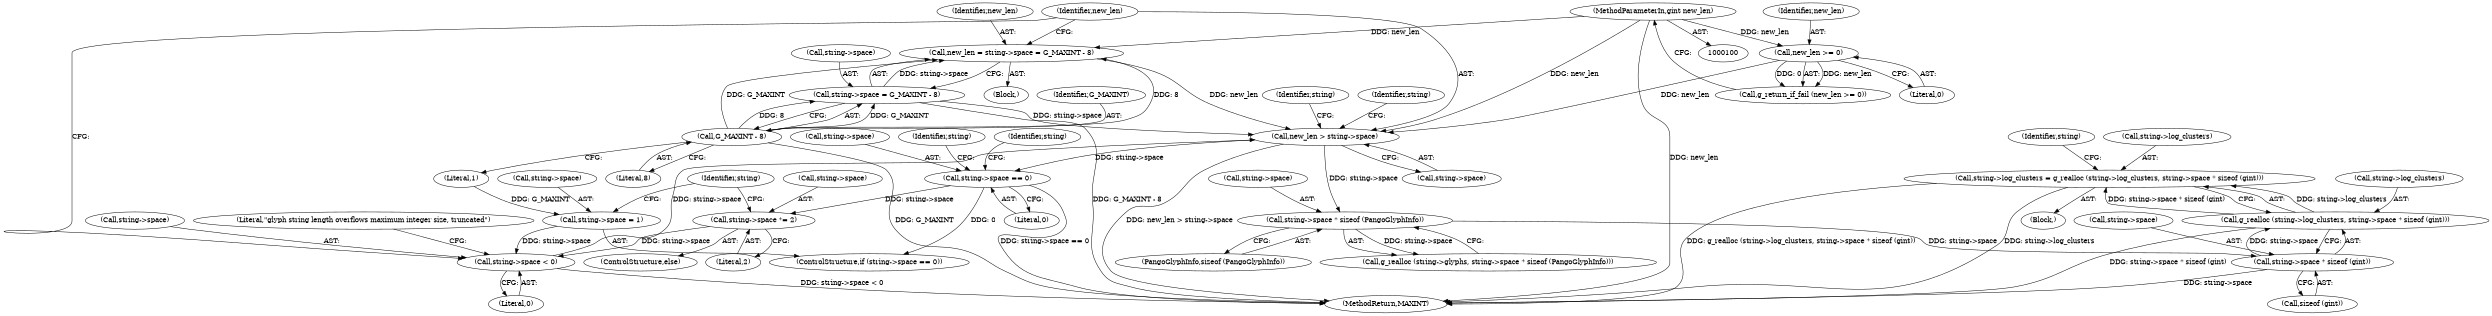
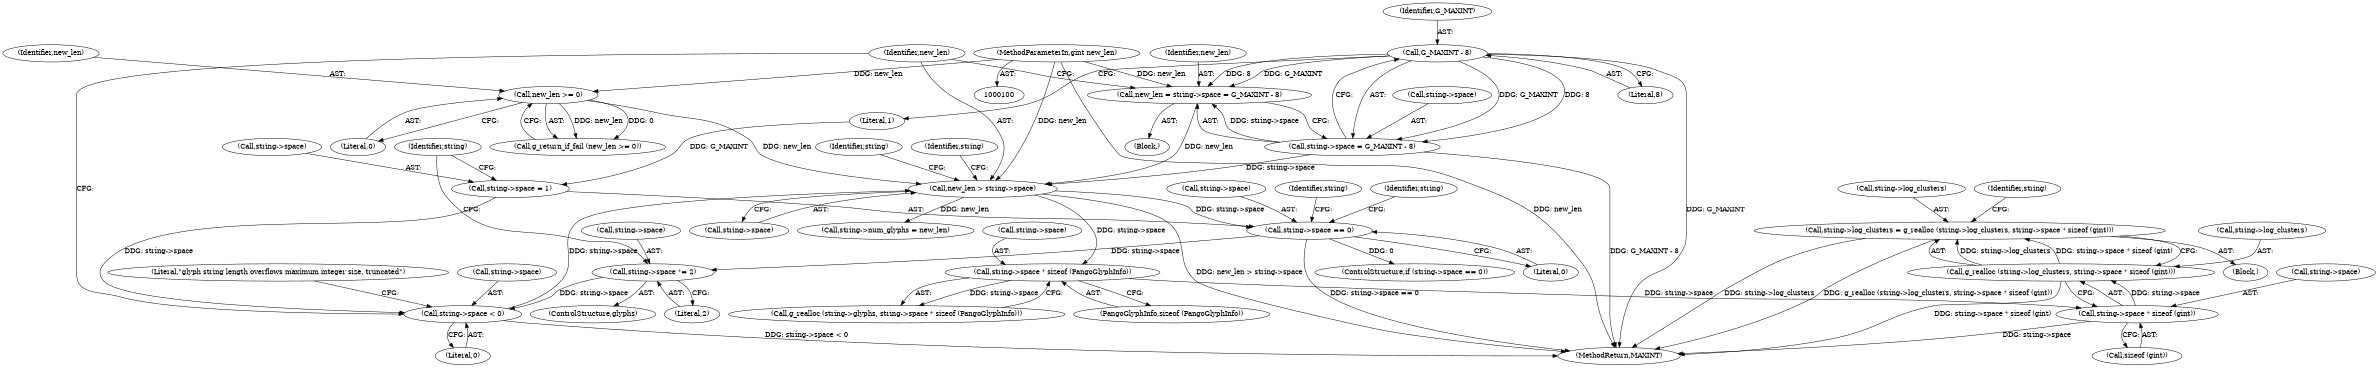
  digraph {
    n1 [label="(Call,string->log_clusters = g_realloc (string->log_clusters, string->space * sizeof (gint)))"]
    n2 [label="(Call,g_realloc (string->log_clusters, string->space * sizeof (gint)))"]
    n3 [label="(MethodReturn,MAXINT)"]
    n4 [label="(Block,)"]
    n5 [label="(Call,string->space * sizeof (gint))"]
    n6 [label="(Call,sizeof (gint))"]
    n7 [label="(Call,string->space * sizeof (PangoGlyphInfo))"]
    n8 [label="(PangoGlyphInfo,sizeof (PangoGlyphInfo))"]
    n9 [label="(Call,g_realloc (string->glyphs, string->space * sizeof (PangoGlyphInfo)))"]
    n10 [label="(Call,new_len > string->space)"]
    n11 [label="(Call,string->space == 0)"]
    n12 [label="(Call,string->space)"]
+   n13 [label="(Call,string->num_glyphs = new_len)"]
    n14 [label="(ControlStructure,if (string->space == 0))"]
    n15 [label="(Call,string->space *= 2)"]
    n16 [label="(Literal,0)"]
    n17 [label="(Call,new_len = string->space = G_MAXINT - 8)"]
    n18 [label="(Call,string->space = G_MAXINT - 8)"]
    n19 [label="(Block,)"]
    n20 [label="(Call,G_MAXINT - 8)"]
    n21 [label="(MethodParameterIn,gint new_len)"]
    n22 [label="(Call,new_len >= 0)"]
    1000100
    n24 [label="(Call,g_return_if_fail (new_len >= 0))"]
    n25 [label="(Literal,0)"]
    n26 [label="(Literal,8)"]
    n27 [label="(Literal,1)"]
    n28 [label="(Call,string->space < 0)"]
    n29 [label="(Literal,0)"]
    n30 [label="(Call,string->space = 1)"]
-   n31 [label="(ControlStructure,else)"]
+   n31 [label="(ControlStructure,glyphs)"]
    n32 [label="(Literal,2)"]
    n33 [label="(Call,string->space)"]
    n34 [label="(Call,string->space)"]
    n35 [label="(Identifier,string)"]
    n36 [label="(Literal,\"glyph string length overflows maximum integer size, truncated\")"]
    n37 [label="(Call,string->space)"]
    n38 [label="(Call,string->log_clusters)"]
    n39 [label="(Identifier,new_len)"]
    n40 [label="(Identifier,new_len)"]
    n41 [label="(Identifier,string)"]
    n42 [label="(Call,string->log_clusters)"]
    n43 [label="(Identifier,G_MAXINT)"]
    n44 [label="(Identifier,string)"]
    n45 [label="(Identifier,string)"]
    n46 [label="(Call,string->space)"]
    n47 [label="(Identifier,new_len)"]
    n48 [label="(Call,string->space)"]
    n49 [label="(Identifier,string)"]
    n50 [label="(Call,string->space)"]
    n51 [label="(Identifier,string)"]
    n52 [label="(Call,string->space)"]
    n1 -> n2 [label="CFG: "]
    n1 -> n3 [label="DDG: string->log_clusters"]
    n1 -> n3 [label="DDG: g_realloc (string->log_clusters, string->space * sizeof (gint))"]
    n1 -> n4 [label="AST: "]
    n2 -> n1 [label="AST: "]
    n2 -> n1 [label="DDG: string->log_clusters"]
    n2 -> n1 [label="DDG: string->space * sizeof (gint)"]
    n2 -> n3 [label="DDG: string->space * sizeof (gint)"]
    n2 -> n5 [label="CFG: "]
    n5 -> n2 [label="AST: "]
    n5 -> n2 [label="DDG: string->space"]
    n5 -> n3 [label="DDG: string->space"]
    n5 -> n6 [label="CFG: "]
    n6 -> n5 [label="AST: "]
    n7 -> n5 [label="DDG: string->space"]
    n7 -> n8 [label="CFG: "]
    n7 -> n9 [label="AST: "]
    n7 -> n9 [label="DDG: string->space"]
    n8 -> n7 [label="AST: "]
    n9 -> n7 [label="CFG: "]
    n10 -> n3 [label="DDG: new_len > string->space"]
    n10 -> n7 [label="DDG: string->space"]
    n10 -> n11 [label="DDG: string->space"]
    n10 -> n12 [label="CFG: "]
+   n10 -> n13 [label="DDG: new_len"]
    n11 -> n3 [label="DDG: string->space == 0"]
    n11 -> n14 [label="DDG: 0"]
    n11 -> n15 [label="DDG: string->space"]
    n11 -> n16 [label="CFG: "]
    n12 -> n10 [label="AST: "]
    n15 -> n28 [label="DDG: string->space"]
    n15 -> n31 [label="AST: "]
    n15 -> n32 [label="CFG: "]
    n16 -> n11 [label="AST: "]
    n17 -> n10 [label="DDG: new_len"]
    n17 -> n18 [label="CFG: "]
    n17 -> n19 [label="AST: "]
    n18 -> n3 [label="DDG: G_MAXINT - 8"]
    n18 -> n10 [label="DDG: string->space"]
    n18 -> n17 [label="AST: "]
    n18 -> n17 [label="DDG: string->space"]
    n18 -> n20 [label="CFG: "]
    n20 -> n3 [label="DDG: G_MAXINT"]
    n20 -> n17 [label="DDG: G_MAXINT"]
    n20 -> n17 [label="DDG: 8"]
    n20 -> n18 [label="AST: "]
    n20 -> n18 [label="DDG: G_MAXINT"]
    n20 -> n18 [label="DDG: 8"]
    n20 -> n26 [label="CFG: "]
    n20 -> n27 [label="CFG: "]
    n21 -> n3 [label="DDG: new_len"]
    n21 -> n10 [label="DDG: new_len"]
    n21 -> n17 [label="DDG: new_len"]
    n21 -> n22 [label="DDG: new_len"]
    n21 -> 1000100 [label="AST: "]
    n22 -> n10 [label="DDG: new_len"]
    n22 -> n24 [label="AST: "]
    n22 -> n24 [label="DDG: new_len"]
    n22 -> n24 [label="DDG: 0"]
    n22 -> n25 [label="CFG: "]
-   n24 -> n21 [label="CFG: "]
+   n24 -> n22 [label="CFG: "]
    n25 -> n22 [label="AST: "]
    n26 -> n20 [label="AST: "]
    n27 -> n30 [label="DDG: G_MAXINT"]
    n28 -> n3 [label="DDG: string->space < 0"]
    n28 -> n10 [label="DDG: string->space"]
    n28 -> n29 [label="CFG: "]
    n29 -> n28 [label="AST: "]
-   n30 -> n14 [label="AST: "]
+   n30 -> n11 [label="AST: "]
    n30 -> n28 [label="DDG: string->space"]
    n32 -> n15 [label="AST: "]
    n33 -> n15 [label="AST: "]
    n34 -> n30 [label="AST: "]
    n35 -> n1 [label="CFG: "]
    n36 -> n28 [label="CFG: "]
    n37 -> n11 [label="AST: "]
    n38 -> n1 [label="AST: "]
    n39 -> n10 [label="AST: "]
    n39 -> n17 [label="CFG: "]
    n39 -> n28 [label="CFG: "]
    n40 -> n17 [label="AST: "]
    n41 -> n10 [label="CFG: "]
    n42 -> n2 [label="AST: "]
    n43 -> n20 [label="AST: "]
    n44 -> n15 [label="CFG: "]
    n44 -> n30 [label="CFG: "]
    n45 -> n11 [label="CFG: "]
    n46 -> n7 [label="AST: "]
    n47 -> n22 [label="AST: "]
    n48 -> n28 [label="AST: "]
    n49 -> n10 [label="CFG: "]
    n50 -> n5 [label="AST: "]
    n51 -> n11 [label="CFG: "]
    n52 -> n18 [label="AST: "]
  }
